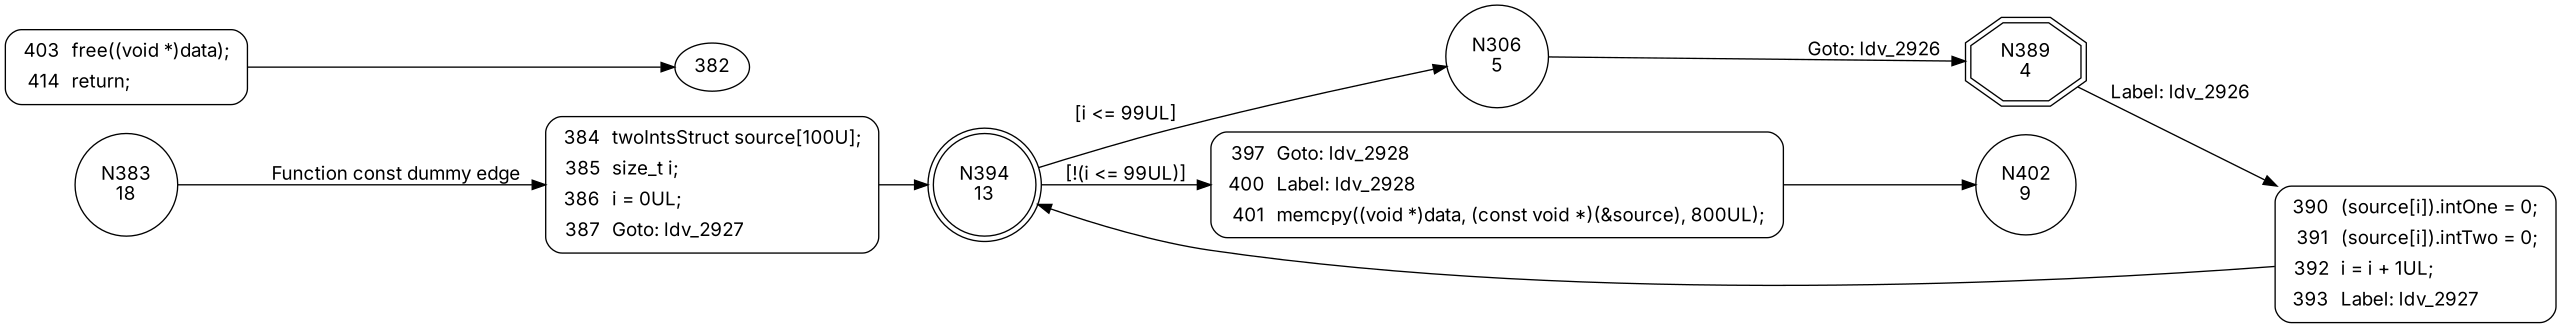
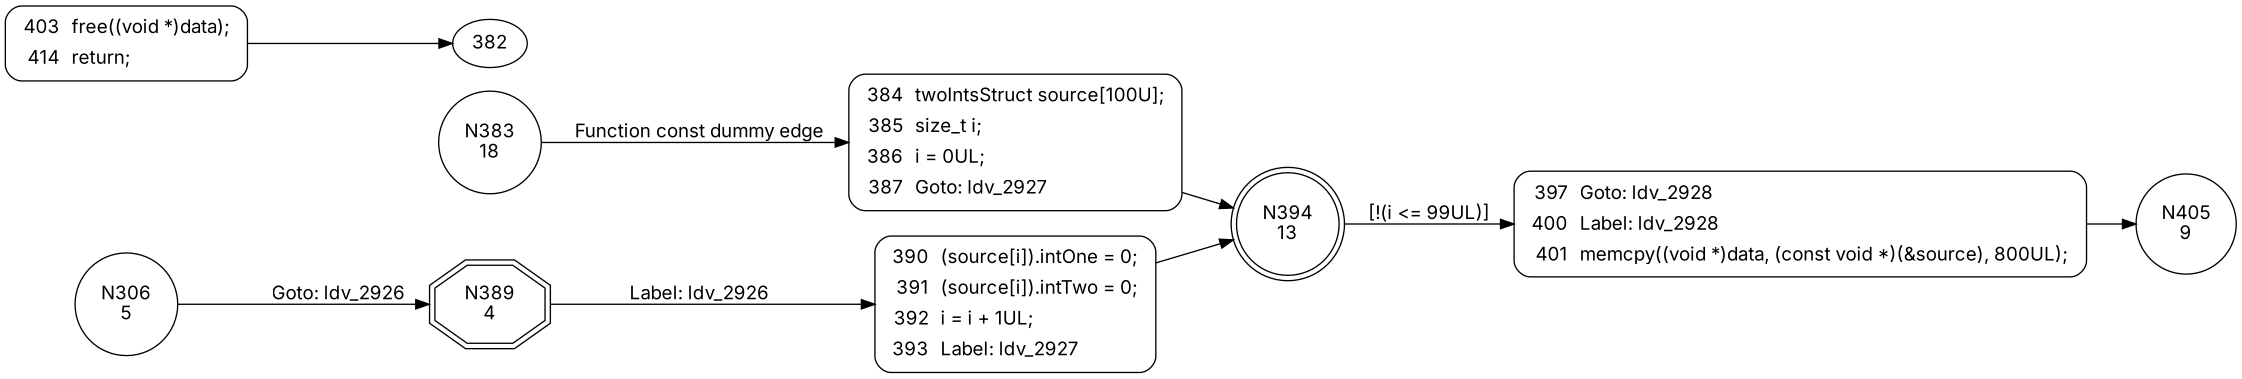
  digraph {
    fontname=Inter
    rankdir=LR
    node [fontname=Inter shape=Mrecord]
    edge [fontname=Inter]
    n1 [label="N383\n18" shape=circle]
    n2 [fillcolor=white label=<<table border="0" cellborder="0" cellpadding="3" bgcolor="white"><tr><td align="right">384</td><td align="left">twoIntsStruct source[100U];</td></tr><tr><td align="right">385</td><td align="left">size_t i;</td></tr><tr><td align="right">386</td><td align="left">i = 0UL;</td></tr><tr><td align="right">387</td><td align="left">Goto: ldv_2927</td></tr></table>> penwidth=1 style="filled,bold"]
    n3 [label="N394\n13" shape=doublecircle]
    n4 [label="N306\n5" shape=circle]
    n5 [fillcolor=white label=<<table border="0" cellborder="0" cellpadding="3" bgcolor="white"><tr><td align="right">397</td><td align="left">Goto: ldv_2928</td></tr><tr><td align="right">400</td><td align="left">Label: ldv_2928</td></tr><tr><td align="right">401</td><td align="left">memcpy((void *)data, (const void *)(&amp;source), 800UL);</td></tr></table>> penwidth=1 style="filled,bold"]
    n6 [label="N389\n4" shape=doubleoctagon]
-   n7 [label="N402\n9" shape=circle]
+   n7 [label="N405\n9" shape=circle]
    n8 [fillcolor=white label=<<table border="0" cellborder="0" cellpadding="3" bgcolor="white"><tr><td align="right">390</td><td align="left">(source[i]).intOne = 0;</td></tr><tr><td align="right">391</td><td align="left">(source[i]).intTwo = 0;</td></tr><tr><td align="right">392</td><td align="left">i = i + 1UL;</td></tr><tr><td align="right">393</td><td align="left">Label: ldv_2927</td></tr></table>> penwidth=1 style="filled,bold"]
    n9 [fillcolor=white label=<<table border="0" cellborder="0" cellpadding="3" bgcolor="white"><tr><td align="right">403</td><td align="left">free((void *)data);</td></tr><tr><td align="right">414</td><td align="left">return;</td></tr></table>> penwidth=1 style="filled,bold"]
    382 [shape=""]
    n1 -> n2 [label="Function const dummy edge"]
    n2 -> n3
-   n3 -> n4 [label="[i <= 99UL]"]
    n3 -> n5 [label="[!(i <= 99UL)]"]
    n4 -> n6 [label="Goto: ldv_2926"]
    n5 -> n7
    n6 -> n8 [label="Label: ldv_2926"]
    n8 -> n3
    n9 -> 382
  }
